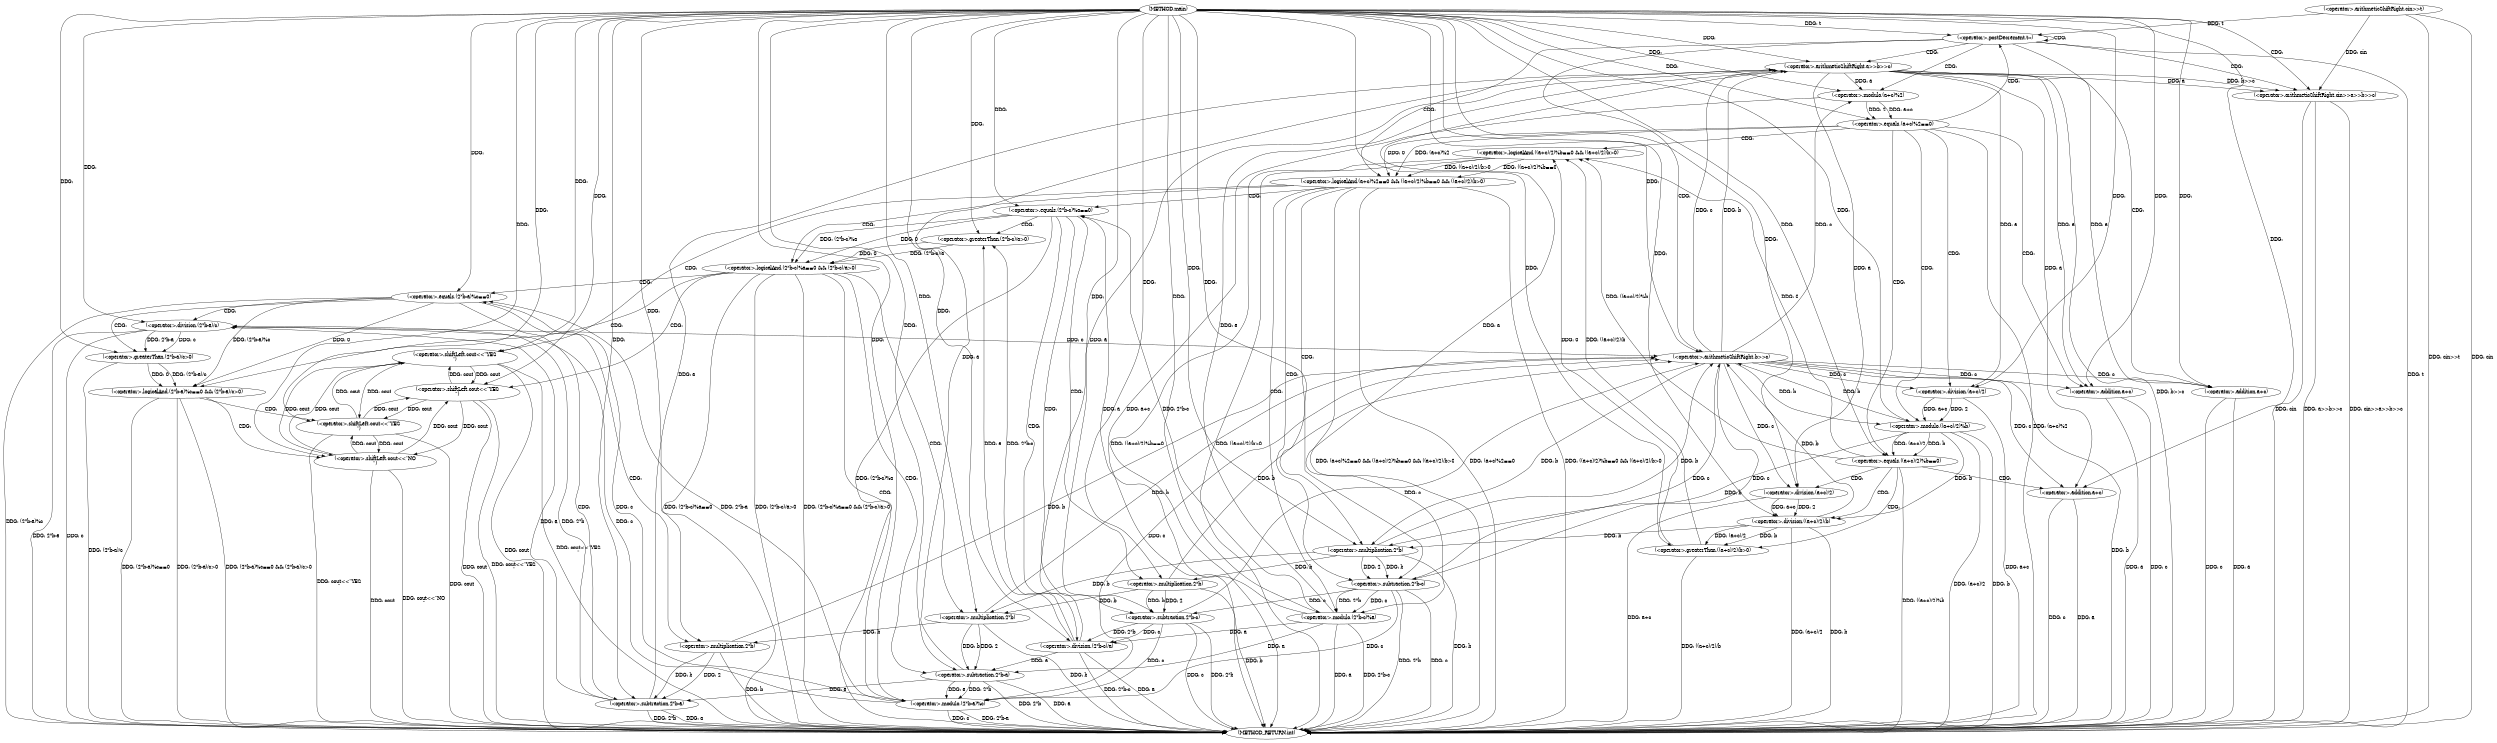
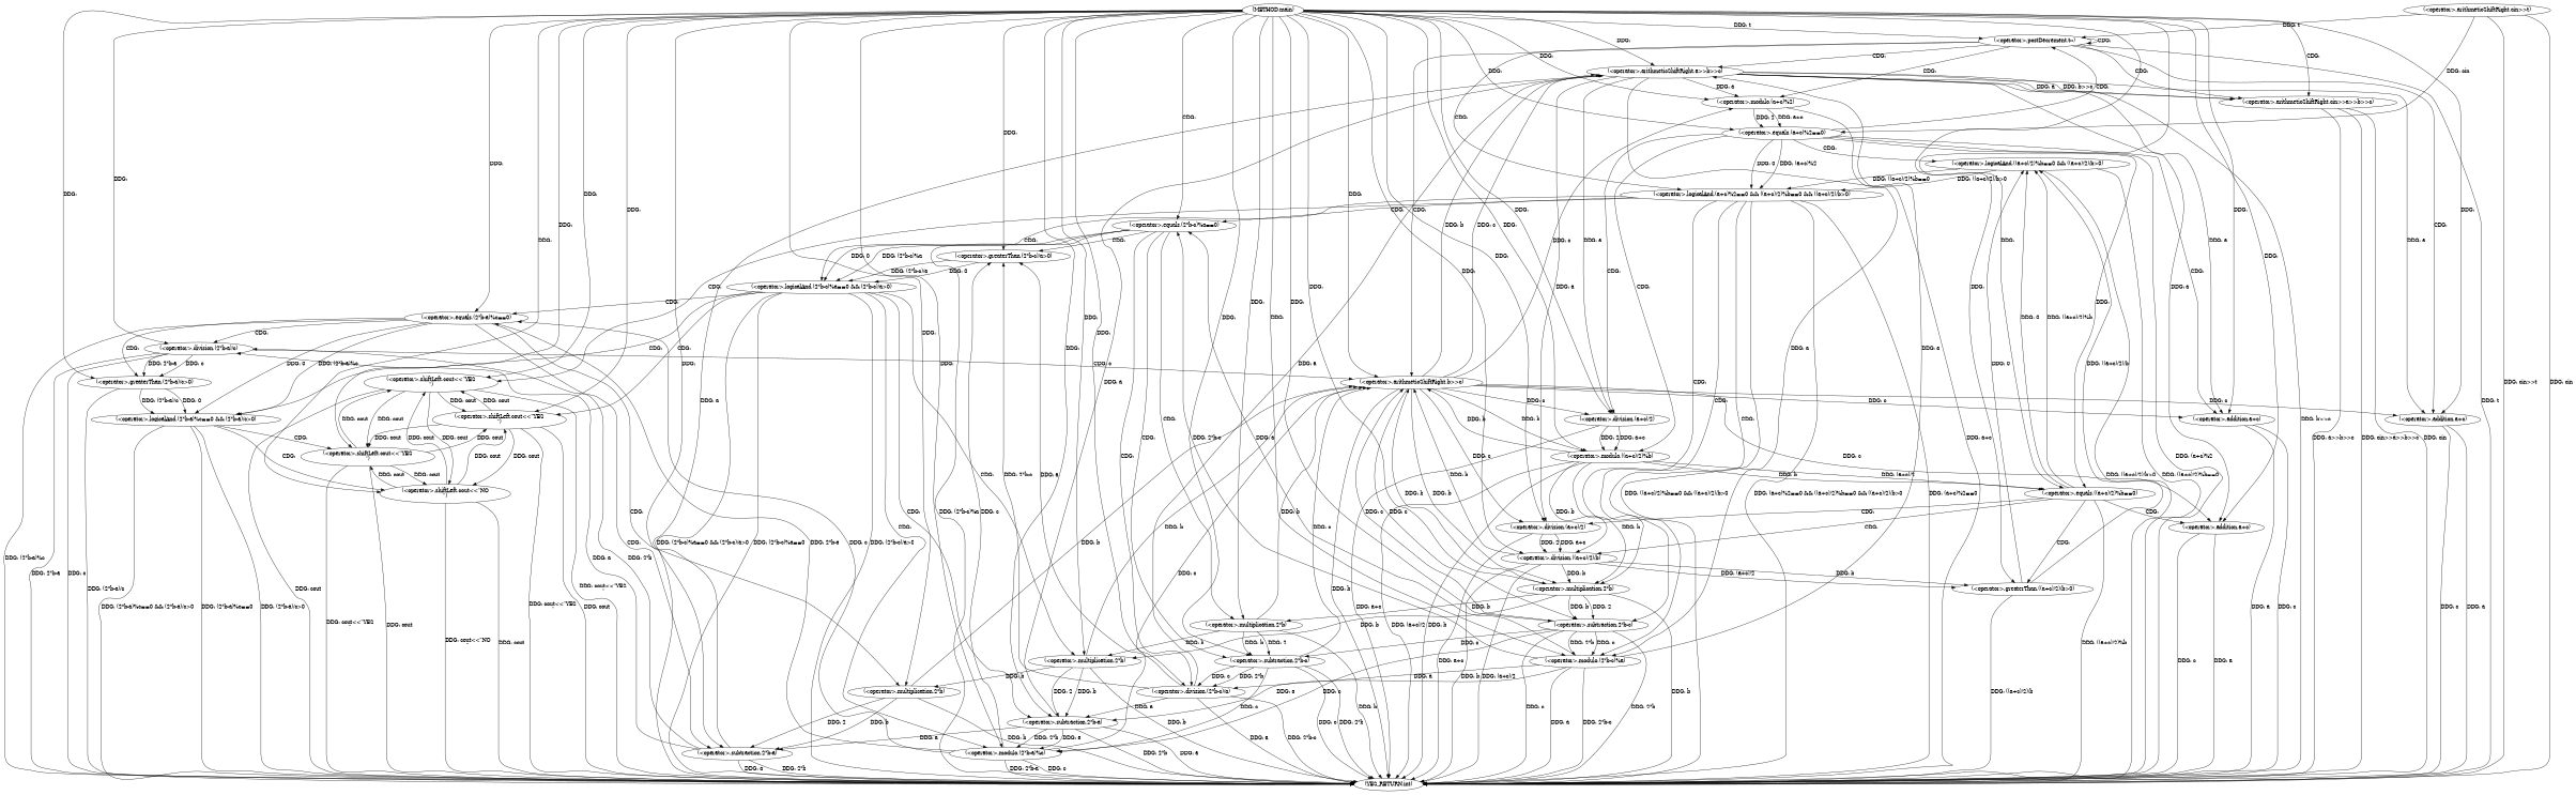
  digraph {
    n1 [label="(METHOD,main)"]
    n2 [label="(<operator>.postDecrement,t--)"]
    n3 [label="(<operator>.arithmeticShiftRight,cin>>a>>b>>c)"]
    n4 [label="(<operator>.arithmeticShiftRight,a>>b>>c)"]
    n5 [label="(<operator>.shiftLeft,cout<<\"YES\n\")"]
    n6 [label="(<operator>.arithmeticShiftRight,b>>c)"]
    n7 [label="(<operator>.equals,(a+c)%2==0)"]
    n8 [label="(<operator>.modulo,(a+c)%2)"]
    n9 [label="(<operator>.equals,((a+c)/2)%b==0)"]
    n10 [label="(<operator>.greaterThan,((a+c)/2)/b>0)"]
    n11 [label="(<operator>.shiftLeft,cout<<\"YES\n\")"]
    n12 [label="(<operator>.addition,a+c)"]
    n13 [label="(<operator>.modulo,((a+c)/2)%b)"]
    n14 [label="(<operator>.division,((a+c)/2)/b)"]
    n15 [label="(<operator>.equals,(2*b-c)%a==0)"]
    n16 [label="(<operator>.greaterThan,(2*b-c)/a>0)"]
    n17 [label="(<operator>.division,(a+c)/2)"]
    n18 [label="(<operator>.division,(a+c)/2)"]
    n19 [label="(<operator>.modulo,(2*b-c)%a)"]
    n20 [label="(<operator>.division,(2*b-c)/a)"]
    n21 [label="(<operator>.shiftLeft,cout<<\"YES\n\")"]
    n22 [label="(<operator>.addition,a+c)"]
    n23 [label="(<operator>.addition,a+c)"]
    n24 [label="(<operator>.subtraction,2*b-c)"]
    n25 [label="(<operator>.subtraction,2*b-c)"]
    n26 [label="(<operator>.equals,(2*b-a)%c==0)"]
    n27 [label="(<operator>.greaterThan,(2*b-a)/c>0)"]
    n28 [label="(<operator>.shiftLeft,cout<<\"NO\n\")"]
    n29 [label="(<operator>.multiplication,2*b)"]
    n30 [label="(<operator>.multiplication,2*b)"]
    n31 [label="(<operator>.modulo,(2*b-a)%c)"]
    n32 [label="(<operator>.division,(2*b-a)/c)"]
    n33 [label="(<operator>.subtraction,2*b-a)"]
    n34 [label="(<operator>.subtraction,2*b-a)"]
    n35 [label="(<operator>.multiplication,2*b)"]
    n36 [label="(<operator>.multiplication,2*b)"]
    n37 [label="(<operator>.arithmeticShiftRight,cin>>t)"]
-   n38 [label="(METHOD_RETURN,int)"]
+   n38 [label="(YES_RETURN,int)"]
    n39 [label="(<operator>.logicalAnd,(a+c)%2==0 && ((a+c)/2)%b==0 && ((a+c)/2)/b>0)"]
    n40 [label="(<operator>.logicalAnd,((a+c)/2)%b==0 && ((a+c)/2)/b>0)"]
    n41 [label="(<operator>.logicalAnd,(2*b-c)%a==0 && (2*b-c)/a>0)"]
    n42 [label="(<operator>.logicalAnd,(2*b-a)%c==0 && (2*b-a)/c>0)"]
    n1 -> n2 [label="DDG: t"]
    n1 -> n3 [label="CDG: "]
    n1 -> n4 [label="DDG: "]
    n1 -> n5 [label="DDG: "]
    n1 -> n6 [label="DDG: "]
    n1 -> n7 [label="DDG: "]
    n1 -> n8 [label="DDG: "]
    n1 -> n9 [label="DDG: "]
    n1 -> n10 [label="DDG: "]
    n1 -> n11 [label="DDG: "]
    n1 -> n12 [label="DDG: "]
    n1 -> n13 [label="DDG: "]
    n1 -> n14 [label="DDG: "]
-   n1 -> n15 [label="DDG: "]
+   n1 -> n15 [label="CDG: "]
    n1 -> n16 [label="DDG: "]
    n1 -> n17 [label="DDG: "]
    n1 -> n18 [label="DDG: "]
    n1 -> n19 [label="DDG: "]
    n1 -> n20 [label="DDG: "]
    n1 -> n21 [label="DDG: "]
    n1 -> n22 [label="DDG: "]
    n1 -> n23 [label="DDG: "]
    n1 -> n24 [label="DDG: "]
    n1 -> n25 [label="DDG: "]
    n1 -> n26 [label="DDG: "]
    n1 -> n27 [label="DDG: "]
    n1 -> n28 [label="DDG: "]
    n1 -> n29 [label="DDG: "]
    n1 -> n30 [label="DDG: "]
    n1 -> n31 [label="DDG: "]
    n1 -> n32 [label="DDG: "]
    n1 -> n33 [label="DDG: "]
    n1 -> n34 [label="DDG: "]
    n1 -> n35 [label="DDG: "]
    n1 -> n36 [label="DDG: "]
    n2 -> n2 [label="CDG: "]
    n2 -> n3 [label="CDG: "]
    n2 -> n4 [label="CDG: "]
    n2 -> n6 [label="CDG: "]
    n2 -> n8 [label="CDG: "]
    n2 -> n12 [label="CDG: "]
    n2 -> n38 [label="DDG: t"]
    n2 -> n39 [label="CDG: "]
    n3 -> n38 [label="DDG: cin"]
    n3 -> n38 [label="DDG: a>>b>>c"]
    n3 -> n38 [label="DDG: cin>>a>>b>>c"]
    n4 -> n3 [label="DDG: a"]
    n4 -> n3 [label="DDG: b>>c"]
    n4 -> n8 [label="DDG: a"]
    n4 -> n12 [label="DDG: a"]
    n4 -> n17 [label="DDG: a"]
    n4 -> n18 [label="DDG: a"]
    n4 -> n19 [label="DDG: a"]
    n4 -> n22 [label="DDG: a"]
    n4 -> n23 [label="DDG: a"]
    n4 -> n38 [label="DDG: b>>c"]
    n5 -> n11 [label="DDG: cout"]
    n5 -> n21 [label="DDG: cout"]
    n5 -> n28 [label="DDG: cout"]
    n5 -> n38 [label="DDG: cout"]
    n5 -> n38 [label="DDG: cout<<\"YES\n\""]
    n6 -> n4 [label="DDG: c"]
    n6 -> n4 [label="DDG: b"]
    n6 -> n8 [label="DDG: c"]
    n6 -> n12 [label="DDG: c"]
    n6 -> n13 [label="DDG: b"]
    n6 -> n17 [label="DDG: c"]
    n6 -> n18 [label="DDG: c"]
    n6 -> n22 [label="DDG: c"]
    n6 -> n23 [label="DDG: c"]
    n6 -> n24 [label="DDG: c"]
    n6 -> n29 [label="DDG: b"]
    n6 -> n38 [label="DDG: b"]
    n7 -> n2 [label="CDG: "]
-   n7 -> n9 [label="CDG: "]
+   n7 -> n9 [label="DDG: "]
    n7 -> n13 [label="CDG: "]
    n7 -> n17 [label="CDG: "]
    n7 -> n22 [label="CDG: "]
    n7 -> n38 [label="DDG: (a+c)%2"]
    n7 -> n39 [label="DDG: 0"]
    n7 -> n39 [label="DDG: (a+c)%2"]
    n7 -> n40 [label="CDG: "]
    n8 -> n7 [label="DDG: 2"]
    n8 -> n7 [label="DDG: a+c"]
    n8 -> n38 [label="DDG: a+c"]
    n9 -> n10 [label="CDG: "]
    n9 -> n14 [label="CDG: "]
    n9 -> n18 [label="CDG: "]
    n9 -> n23 [label="CDG: "]
    n9 -> n38 [label="DDG: ((a+c)/2)%b"]
    n9 -> n40 [label="DDG: ((a+c)/2)%b"]
    n9 -> n40 [label="DDG: 0"]
    n10 -> n38 [label="DDG: ((a+c)/2)/b"]
    n10 -> n40 [label="DDG: 0"]
    n10 -> n40 [label="DDG: ((a+c)/2)/b"]
    n11 -> n5 [label="DDG: cout"]
    n11 -> n21 [label="DDG: cout"]
    n11 -> n28 [label="DDG: cout"]
    n11 -> n38 [label="DDG: cout"]
    n11 -> n38 [label="DDG: cout<<\"YES\n\""]
    n12 -> n38 [label="DDG: a"]
    n12 -> n38 [label="DDG: c"]
    n13 -> n6 [label="DDG: b"]
    n13 -> n9 [label="DDG: (a+c)/2"]
    n13 -> n9 [label="DDG: b"]
    n13 -> n14 [label="DDG: b"]
    n13 -> n29 [label="DDG: b"]
    n13 -> n38 [label="DDG: (a+c)/2"]
    n13 -> n38 [label="DDG: b"]
    n14 -> n6 [label="DDG: b"]
    n14 -> n10 [label="DDG: (a+c)/2"]
    n14 -> n10 [label="DDG: b"]
    n14 -> n29 [label="DDG: b"]
    n14 -> n38 [label="DDG: (a+c)/2"]
    n14 -> n38 [label="DDG: b"]
    n15 -> n16 [label="CDG: "]
    n15 -> n20 [label="CDG: "]
    n15 -> n25 [label="CDG: "]
    n15 -> n30 [label="CDG: "]
    n15 -> n38 [label="DDG: (2*b-c)%a"]
    n15 -> n41 [label="DDG: 0"]
    n15 -> n41 [label="DDG: (2*b-c)%a"]
    n16 -> n41 [label="DDG: (2*b-c)/a"]
    n16 -> n41 [label="DDG: 0"]
    n17 -> n13 [label="DDG: 2"]
    n17 -> n13 [label="DDG: a+c"]
    n17 -> n38 [label="DDG: a+c"]
    n18 -> n14 [label="DDG: 2"]
    n18 -> n14 [label="DDG: a+c"]
    n18 -> n38 [label="DDG: a+c"]
    n19 -> n4 [label="DDG: a"]
    n19 -> n15 [label="DDG: a"]
    n19 -> n15 [label="DDG: 2*b-c"]
    n19 -> n20 [label="DDG: a"]
    n19 -> n33 [label="DDG: a"]
    n19 -> n38 [label="DDG: 2*b-c"]
    n19 -> n38 [label="DDG: a"]
    n20 -> n4 [label="DDG: a"]
    n20 -> n16 [label="DDG: 2*b-c"]
    n20 -> n16 [label="DDG: a"]
    n20 -> n33 [label="DDG: a"]
    n20 -> n38 [label="DDG: 2*b-c"]
    n20 -> n38 [label="DDG: a"]
    n21 -> n5 [label="DDG: cout"]
    n21 -> n11 [label="DDG: cout"]
    n21 -> n28 [label="DDG: cout"]
    n21 -> n38 [label="DDG: cout"]
    n21 -> n38 [label="DDG: cout<<\"YES\n\""]
    n22 -> n38 [label="DDG: a"]
    n22 -> n38 [label="DDG: c"]
    n23 -> n38 [label="DDG: a"]
    n23 -> n38 [label="DDG: c"]
    n24 -> n6 [label="DDG: c"]
    n24 -> n19 [label="DDG: c"]
    n24 -> n19 [label="DDG: 2*b"]
    n24 -> n25 [label="DDG: c"]
    n24 -> n31 [label="DDG: c"]
    n24 -> n38 [label="DDG: 2*b"]
    n24 -> n38 [label="DDG: c"]
    n25 -> n6 [label="DDG: c"]
    n25 -> n20 [label="DDG: 2*b"]
    n25 -> n20 [label="DDG: c"]
    n25 -> n31 [label="DDG: c"]
    n25 -> n38 [label="DDG: 2*b"]
    n25 -> n38 [label="DDG: c"]
    n26 -> n27 [label="CDG: "]
    n26 -> n32 [label="CDG: "]
    n26 -> n34 [label="CDG: "]
    n26 -> n36 [label="CDG: "]
    n26 -> n38 [label="DDG: (2*b-a)%c"]
    n26 -> n42 [label="DDG: (2*b-a)%c"]
    n26 -> n42 [label="DDG: 0"]
    n27 -> n38 [label="DDG: (2*b-a)/c"]
    n27 -> n42 [label="DDG: 0"]
    n27 -> n42 [label="DDG: (2*b-a)/c"]
    n28 -> n5 [label="DDG: cout"]
    n28 -> n11 [label="DDG: cout"]
    n28 -> n21 [label="DDG: cout"]
    n28 -> n38 [label="DDG: cout"]
    n28 -> n38 [label="DDG: cout<<\"NO\n\""]
    n29 -> n6 [label="DDG: b"]
    n29 -> n24 [label="DDG: b"]
    n29 -> n24 [label="DDG: 2"]
    n29 -> n30 [label="DDG: b"]
    n29 -> n35 [label="DDG: b"]
    n29 -> n38 [label="DDG: b"]
    n30 -> n6 [label="DDG: b"]
    n30 -> n25 [label="DDG: b"]
    n30 -> n25 [label="DDG: 2"]
    n30 -> n35 [label="DDG: b"]
    n30 -> n38 [label="DDG: b"]
    n31 -> n6 [label="DDG: c"]
    n31 -> n26 [label="DDG: c"]
    n31 -> n26 [label="DDG: 2*b-a"]
-   n31 -> n32 [label="DDG: c"]
+   n31 -> n16 [label="DDG: c"]
    n31 -> n38 [label="DDG: 2*b-a"]
    n31 -> n38 [label="DDG: c"]
-   n32 -> n6 [label="DDG: c"]
+   n32 -> n6 [label="CDG: c"]
    n32 -> n27 [label="DDG: c"]
    n32 -> n27 [label="DDG: 2*b-a"]
    n32 -> n38 [label="DDG: 2*b-a"]
    n32 -> n38 [label="DDG: c"]
    n33 -> n4 [label="DDG: a"]
    n33 -> n31 [label="DDG: a"]
    n33 -> n31 [label="DDG: 2*b"]
    n33 -> n34 [label="DDG: a"]
    n33 -> n38 [label="DDG: 2*b"]
    n33 -> n38 [label="DDG: a"]
    n34 -> n4 [label="DDG: a"]
    n34 -> n32 [label="DDG: 2*b"]
    n34 -> n32 [label="DDG: a"]
    n34 -> n38 [label="DDG: 2*b"]
    n34 -> n38 [label="DDG: a"]
    n35 -> n6 [label="DDG: b"]
    n35 -> n33 [label="DDG: b"]
    n35 -> n33 [label="DDG: 2"]
    n35 -> n36 [label="DDG: b"]
    n35 -> n38 [label="DDG: b"]
    n36 -> n6 [label="DDG: b"]
    n36 -> n34 [label="DDG: b"]
    n36 -> n34 [label="DDG: 2"]
    n36 -> n38 [label="DDG: b"]
    n37 -> n2 [label="DDG: t"]
-   n37 -> n3 [label="DDG: cin"]
+   n37 -> n7 [label="DDG: cin"]
    n37 -> n38 [label="DDG: cin"]
    n37 -> n38 [label="DDG: cin>>t"]
    n39 -> n5 [label="CDG: "]
    n39 -> n15 [label="CDG: "]
    n39 -> n19 [label="CDG: "]
    n39 -> n24 [label="CDG: "]
    n39 -> n29 [label="CDG: "]
    n39 -> n38 [label="DDG: (a+c)%2==0"]
    n39 -> n38 [label="DDG: ((a+c)/2)%b==0 && ((a+c)/2)/b>0"]
    n39 -> n38 [label="DDG: (a+c)%2==0 && ((a+c)/2)%b==0 && ((a+c)/2)/b>0"]
    n39 -> n41 [label="CDG: "]
    n40 -> n38 [label="DDG: ((a+c)/2)%b==0"]
    n40 -> n38 [label="DDG: ((a+c)/2)/b>0"]
    n40 -> n39 [label="DDG: ((a+c)/2)%b==0"]
    n40 -> n39 [label="DDG: ((a+c)/2)/b>0"]
    n41 -> n11 [label="CDG: "]
    n41 -> n26 [label="CDG: "]
    n41 -> n31 [label="CDG: "]
    n41 -> n33 [label="CDG: "]
    n41 -> n35 [label="CDG: "]
    n41 -> n38 [label="DDG: (2*b-c)%a==0"]
    n41 -> n38 [label="DDG: (2*b-c)/a>0"]
    n41 -> n38 [label="DDG: (2*b-c)%a==0 && (2*b-c)/a>0"]
    n41 -> n42 [label="CDG: "]
    n42 -> n21 [label="CDG: "]
    n42 -> n28 [label="CDG: "]
    n42 -> n38 [label="DDG: (2*b-a)%c==0"]
    n42 -> n38 [label="DDG: (2*b-a)/c>0"]
    n42 -> n38 [label="DDG: (2*b-a)%c==0 && (2*b-a)/c>0"]
  }
